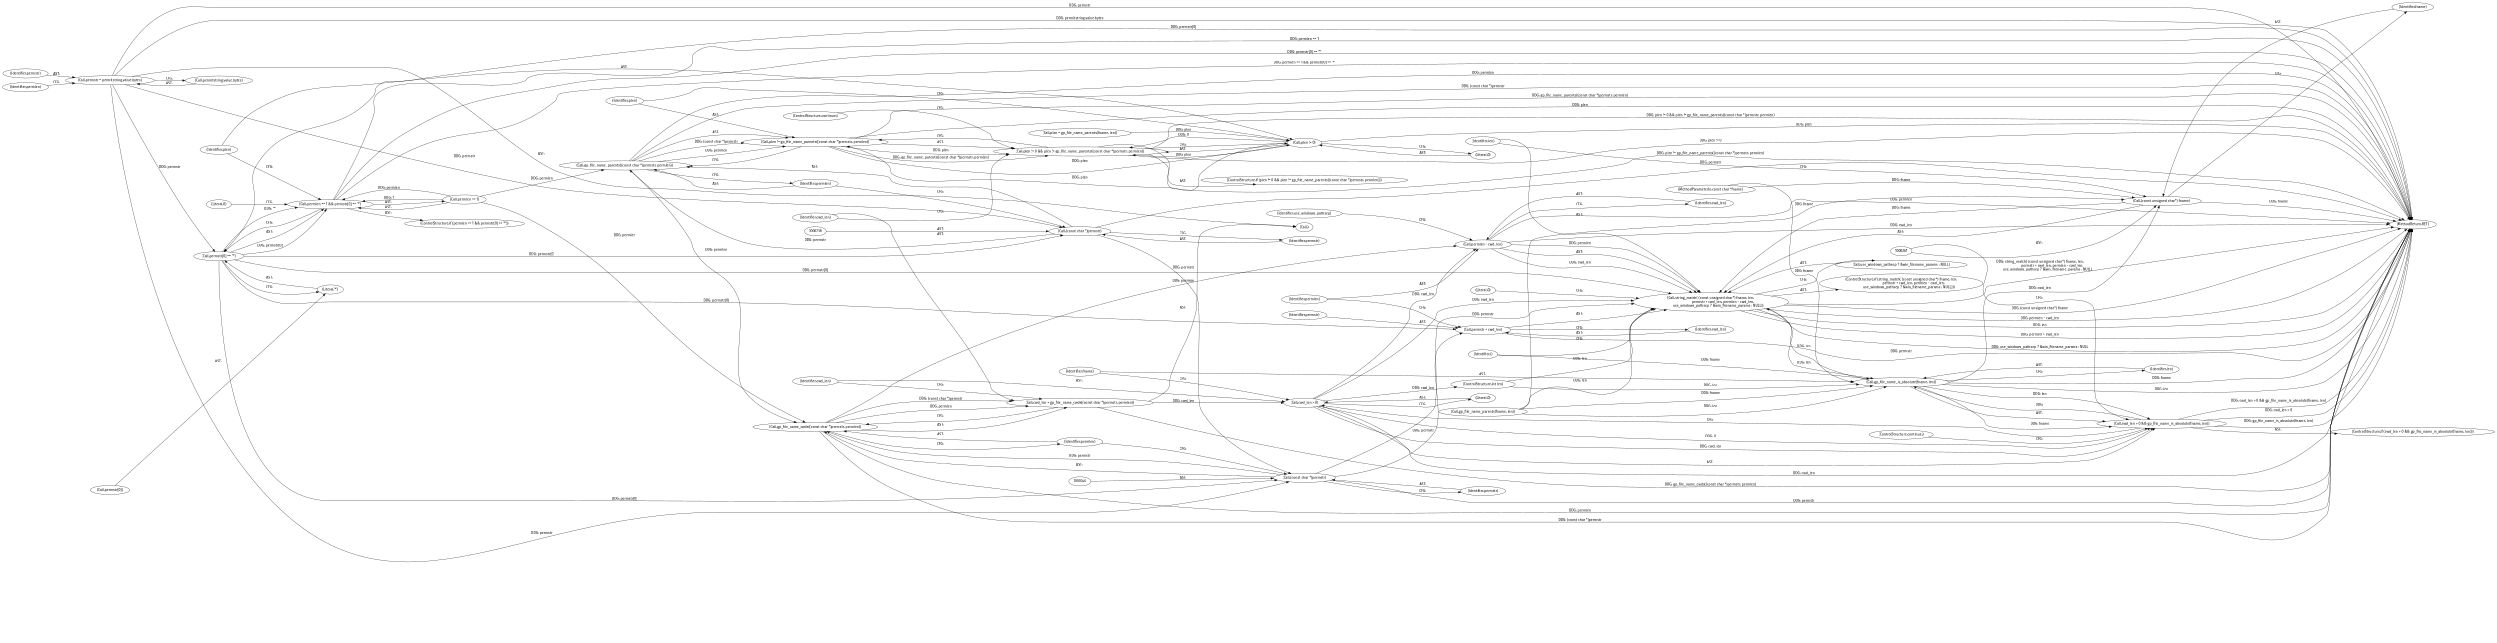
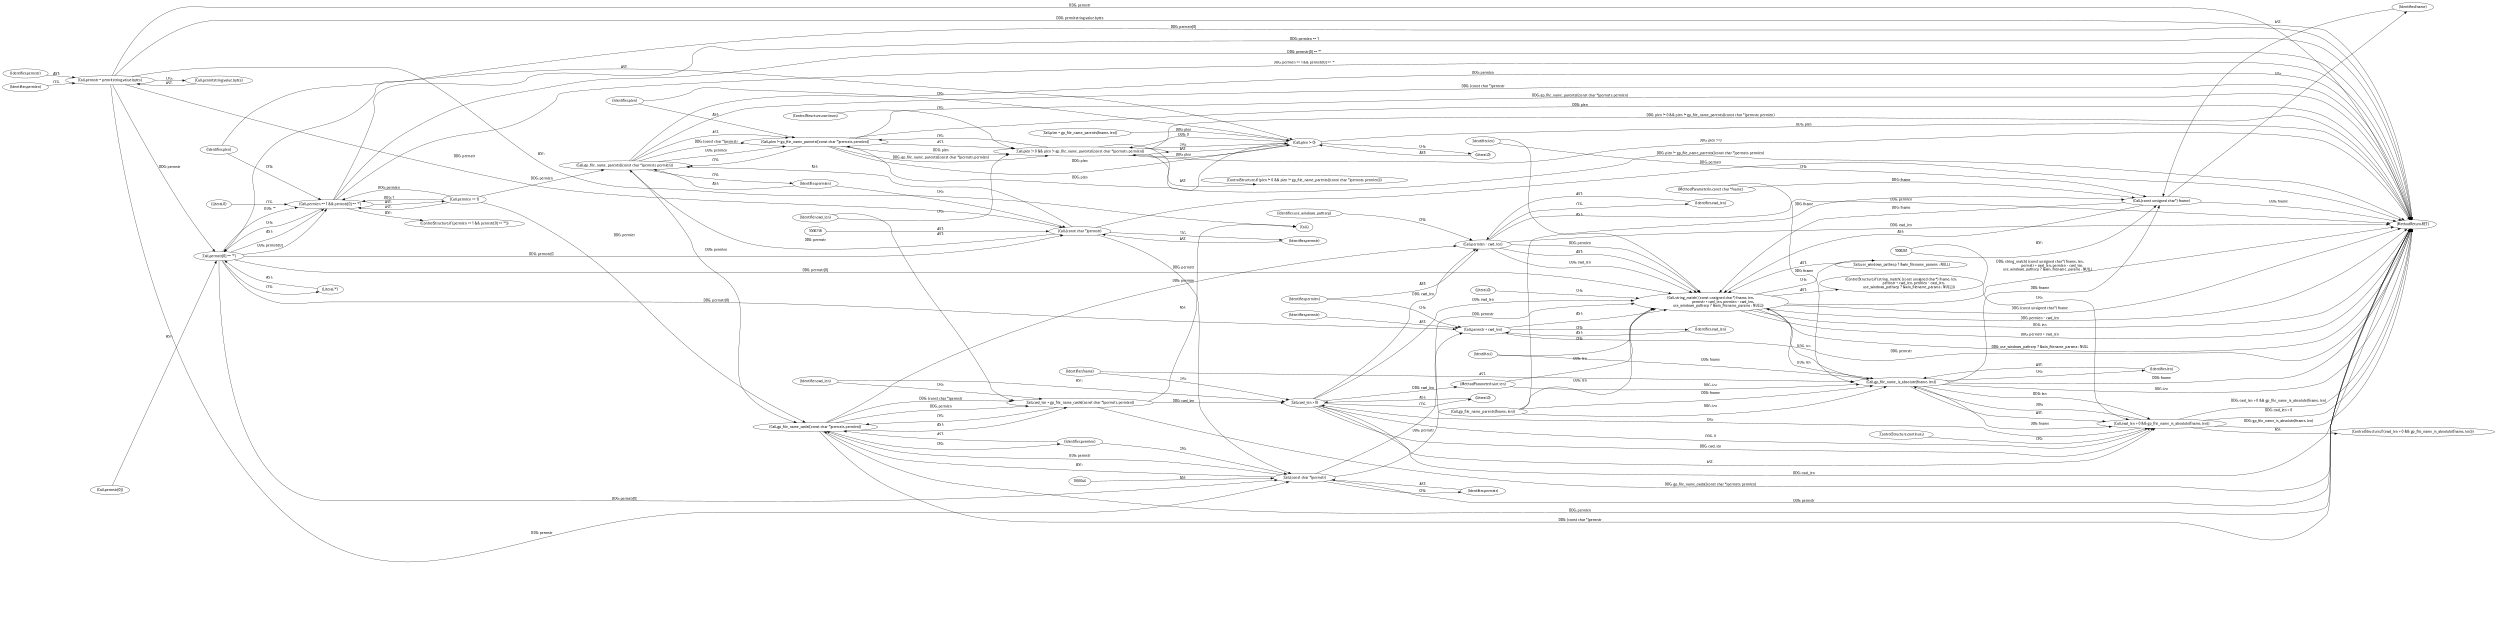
  digraph {
    fontname="Fira Sans"
    rankdir=LR
    node [fontname="Fira Sans"]
    edge [fontname="Fira Sans"]
    n1 [label="(Call,permstr[0] == '*')"]
    n2 [label="(Call,permlen == 1 && permstr[0] == '*')"]
    n3 [label="(Call,(const char *)permstr)"]
    n4 [label="(Call,string_match( (const unsigned char*) fname, len,\n                          permstr + cwd_len, permlen - cwd_len,\n                use_windows_pathsep ? &win_filename_params : NULL))"]
    n5 [label="(Call,permstr + cwd_len)"]
    n6 [label="(Call,(const char *)permstr)"]
    n7 [label="(Literal,'*')"]
    n8 [label="(MethodReturn,RET)"]
    n9 [label="(Call,permlen == 1)"]
    n10 [label="(ControlStructure,if (permlen == 1 && permstr[0] == '*'))"]
    n11 [label="(Call,gp_file_name_parents((const char *)permstr, permlen))"]
    n12 [label="(Identifier,permstr)"]
    n13 [label="(Call,gp_file_name_is_absolute(fname, len))"]
    n14 [label="(Call,use_windows_pathsep ? &win_filename_params : NULL)"]
    n15 [label="(ControlStructure,if (string_match( (const unsigned char*) fname, len,\n                          permstr + cwd_len, permlen - cwd_len,\n                use_windows_pathsep ? &win_filename_params : NULL)))"]
    n16 [label="(Identifier,cwd_len)"]
    n17 [label="(Call,gp_file_name_cwds((const char *)permstr, permlen))"]
    n18 [label="(Identifier,permstr)"]
    n19 [label="(Call,permstr = permitstring.value.bytes)"]
    n20 [label="(Call,)"]
    n21 [label="(Call,permitstring.value.bytes)"]
    n22 [label="(Call,plen != gp_file_name_parents((const char *)permstr, permlen))"]
    n23 [label="(Identifier,permlen)"]
    n24 [label="(Call,plen != 0)"]
    n25 [label="(Call,plen != 0 && plen != gp_file_name_parents((const char *)permstr, permlen))"]
    n26 [label="(Call,cwd_len = gp_file_name_cwds((const char *)permstr, permlen))"]
    n27 [label="(Call,permlen - cwd_len)"]
    n28 [label="(Identifier,permlen)"]
    n29 [label="(Literal,0)"]
    n30 [label="(ControlStructure,if (plen != 0 && plen != gp_file_name_parents((const char *)permstr, permlen)))"]
    n31 [label="(Call,cwd_len > 0)"]
    n32 [label="(Identifier,cwd_len)"]
    n33 [label="(Call,cwd_len > 0 && gp_file_name_is_absolute(fname, len))"]
    n34 [label="(Literal,0)"]
-   n35 [label="(ControlStructure,int len)"]
+   n35 [label="(MethodParameterIn,int len)"]
    n36 [label="(ControlStructure,if (cwd_len > 0 && gp_file_name_is_absolute(fname, len)))"]
    n37 [label="(Call,(const unsigned char*) fname)"]
    n38 [label="(Identifier,len)"]
    n39 [label="(Identifier,fname)"]
    n40 [label="(ControlStructure,continue;)"]
    n41 [label="(Identifier,permstr)"]
    n42 [label="(Call,permstr[0])"]
    n43 [label="(Literal,0)"]
    n44 [label="(Literal,0)"]
    n45 [label="(Identifier,fname)"]
    n46 [label="(Identifier,plen)"]
    n47 [label="(Identifier,i)"]
    n48 [label="(Identifier,permlen)"]
    n49 [label="(Call,plen = gp_file_name_parents(fname, len))"]
    n50 [label="(Identifier,permstr)"]
    n51 [label="(Identifier,plen)"]
    n52 [label="(MethodParameterIn,const char *fname)"]
    n53 [label="(Identifier,use_windows_pathsep)"]
    n54 [label="(Identifier,len)"]
    n55 [label="(Identifier,permlen)"]
    n56 [label="(Identifier,cwd_len)"]
    n57 [label="(Call,gp_file_name_parents(fname, len))"]
    n58 [label="(Identifier,cwd_len)"]
    n59 [label="(ControlStructure,continue;)"]
    1000238
    1000261
    1000246
    n1 -> n2 [label="AST: "]
    n1 -> n2 [label="DDG: permstr[0]"]
    n1 -> n2 [label="DDG: '*'"]
    n1 -> n3 [label="DDG: permstr[0]"]
    n1 -> n4 [label="DDG: permstr[0]"]
    n1 -> n5 [label="DDG: permstr[0]"]
    n1 -> n6 [label="DDG: permstr[0]"]
    n1 -> n7 [label="CFG: "]
    n2 -> n1 [label="CFG: "]
    n2 -> n8 [label="DDG: permlen == 1"]
    n2 -> n8 [label="DDG: permlen == 1 && permstr[0] == '*'"]
    n2 -> n8 [label="DDG: permstr[0] == '*'"]
    n2 -> n9 [label="AST: "]
    n2 -> n10 [label="AST: "]
    n3 -> n6 [label="DDG: permstr"]
    n3 -> n8 [label="DDG: permstr"]
    n3 -> n11 [label="AST: "]
    n3 -> n11 [label="DDG: permstr"]
    n3 -> n12 [label="CFG: "]
    n4 -> n8 [label="DDG: string_match( (const unsigned char*) fname, len,\n                          permstr + cwd_len, permlen - cwd_len,\n                use_windows_pathsep ? &win_filename_params : NULL)"]
    n4 -> n8 [label="DDG: (const unsigned char*) fname"]
    n4 -> n8 [label="DDG: permlen - cwd_len"]
    n4 -> n8 [label="DDG: len"]
    n4 -> n8 [label="DDG: permstr + cwd_len"]
    n4 -> n8 [label="DDG: use_windows_pathsep ? &win_filename_params : NULL"]
    n4 -> n13 [label="DDG: len"]
    n4 -> n14 [label="CFG: "]
    n4 -> n15 [label="AST: "]
    n5 -> n4 [label="AST: "]
    n5 -> n8 [label="DDG: permstr"]
    n5 -> n16 [label="CFG: "]
    n6 -> n4 [label="DDG: permstr"]
    n6 -> n5 [label="DDG: permstr"]
    n6 -> n8 [label="DDG: permstr"]
    n6 -> n17 [label="AST: "]
    n6 -> n17 [label="DDG: permstr"]
    n6 -> n18 [label="CFG: "]
    n7 -> n1 [label="AST: "]
    n8 -> n1 [label="DDG: permstr[0]"]
    n9 -> n2 [label="AST: "]
    n9 -> n2 [label="DDG: permlen"]
    n9 -> n2 [label="DDG: 1"]
    n9 -> n11 [label="DDG: permlen"]
    n9 -> n17 [label="DDG: permlen"]
    n11 -> n8 [label="DDG: (const char *)permstr"]
    n11 -> n8 [label="DDG: permlen"]
    n11 -> n17 [label="DDG: permlen"]
    n11 -> n22 [label="AST: "]
    n11 -> n22 [label="DDG: (const char *)permstr"]
    n11 -> n22 [label="DDG: permlen"]
    n11 -> n23 [label="CFG: "]
    n12 -> n3 [label="AST: "]
    n13 -> n4 [label="DDG: len"]
    n13 -> n8 [label="DDG: fname"]
    n13 -> n8 [label="DDG: len"]
    n13 -> n33 [label="AST: "]
    n13 -> n33 [label="DDG: fname"]
    n13 -> n33 [label="DDG: len"]
-   n13 -> n37 [label="DDG: cwd_len"]
+   n13 -> n37 [label="DDG: fname"]
    n13 -> n38 [label="CFG: "]
    n14 -> n4 [label="AST: "]
    n16 -> n5 [label="AST: "]
    n17 -> n8 [label="DDG: permlen"]
    n17 -> n8 [label="DDG: (const char *)permstr"]
    n17 -> n26 [label="AST: "]
    n17 -> n26 [label="DDG: (const char *)permstr"]
    n17 -> n26 [label="DDG: permlen"]
    n17 -> n27 [label="DDG: permlen"]
    n17 -> n28 [label="CFG: "]
    n18 -> n6 [label="AST: "]
    n19 -> n1 [label="DDG: permstr"]
    n19 -> n3 [label="DDG: permstr"]
    n19 -> n6 [label="DDG: permstr"]
    n19 -> n8 [label="DDG: permstr"]
    n19 -> n8 [label="DDG: permitstring.value.bytes"]
    n19 -> n20 [label="AST: "]
    n19 -> n21 [label="CFG: "]
    n21 -> n19 [label="AST: "]
    n22 -> n8 [label="DDG: gp_file_name_parents((const char *)permstr, permlen)"]
    n22 -> n8 [label="DDG: plen"]
    n22 -> n11 [label="CFG: "]
    n22 -> n24 [label="DDG: plen"]
    n22 -> n25 [label="AST: "]
    n22 -> n25 [label="DDG: plen"]
    n22 -> n25 [label="DDG: gp_file_name_parents((const char *)permstr, permlen)"]
    n23 -> n3 [label="CFG: "]
    n23 -> n11 [label="AST: "]
    n24 -> n8 [label="DDG: plen"]
    n24 -> n22 [label="DDG: plen"]
    n24 -> n25 [label="AST: "]
    n24 -> n25 [label="DDG: plen"]
    n24 -> n25 [label="DDG: 0"]
    n24 -> n29 [label="CFG: "]
    n25 -> n8 [label="DDG: plen != 0"]
    n25 -> n8 [label="DDG: plen != gp_file_name_parents((const char *)permstr, permlen)"]
    n25 -> n8 [label="DDG: plen != 0 && plen != gp_file_name_parents((const char *)permstr, permlen)"]
    n25 -> n22 [label="CFG: "]
    n25 -> n24 [label="CFG: "]
    n25 -> n30 [label="AST: "]
    n26 -> n8 [label="DDG: gp_file_name_cwds((const char *)permstr, permlen)"]
    n26 -> n17 [label="CFG: "]
    n26 -> n20 [label="AST: "]
    n26 -> n31 [label="DDG: cwd_len"]
    n27 -> n4 [label="AST: "]
    n27 -> n4 [label="DDG: permlen"]
    n27 -> n4 [label="DDG: cwd_len"]
    n27 -> n8 [label="DDG: cwd_len"]
    n27 -> n8 [label="DDG: permlen"]
    n27 -> n32 [label="CFG: "]
    n28 -> n6 [label="CFG: "]
    n28 -> n17 [label="AST: "]
    n29 -> n24 [label="AST: "]
    n31 -> n4 [label="DDG: cwd_len"]
    n31 -> n8 [label="DDG: cwd_len"]
    n31 -> n27 [label="DDG: cwd_len"]
    n31 -> n33 [label="AST: "]
    n31 -> n33 [label="DDG: cwd_len"]
    n31 -> n33 [label="DDG: 0"]
    n31 -> n34 [label="CFG: "]
    n31 -> n35 [label="DDG: cwd_len"]
    n32 -> n27 [label="AST: "]
    n33 -> n8 [label="DDG: cwd_len > 0"]
    n33 -> n8 [label="DDG: gp_file_name_is_absolute(fname, len)"]
    n33 -> n8 [label="DDG: cwd_len > 0 && gp_file_name_is_absolute(fname, len)"]
    n33 -> n13 [label="DDG: "]
    n33 -> n31 [label="CFG: "]
    n33 -> n36 [label="AST: "]
    n34 -> n31 [label="AST: "]
    n35 -> n4 [label="DDG: len"]
    n35 -> n13 [label="DDG: len"]
    n37 -> n4 [label="AST: "]
    n37 -> n4 [label="DDG: fname"]
    n37 -> n8 [label="DDG: fname"]
    n37 -> n39 [label="CFG: "]
    n38 -> n13 [label="AST: "]
    n39 -> n37 [label="AST: "]
    n40 -> n25 [label="CFG: "]
    n41 -> n19 [label="AST: "]
-   n42 -> n7 [label="AST: "]
+   n42 -> n1 [label="AST: "]
    n43 -> n2 [label="CFG: "]
    n44 -> n4 [label="CFG: "]
    n45 -> n13 [label="AST: "]
    n45 -> n31 [label="CFG: "]
    n46 -> n2 [label="CFG: "]
    n46 -> n24 [label="AST: "]
    n47 -> n4 [label="CFG: "]
    n47 -> n13 [label="DDG: fname"]
    n48 -> n5 [label="CFG: "]
    n48 -> n27 [label="AST: "]
    n49 -> n24 [label="DDG: plen"]
    n50 -> n5 [label="AST: "]
    n51 -> n22 [label="AST: "]
    n51 -> n24 [label="CFG: "]
    n52 -> n13 [label="DDG: fname"]
    n52 -> n37 [label="DDG: fname"]
    n53 -> n27 [label="CFG: "]
    n54 -> n4 [label="AST: "]
    n54 -> n37 [label="CFG: "]
    n55 -> n19 [label="CFG: "]
    n56 -> n26 [label="CFG: "]
    n56 -> n31 [label="AST: "]
    n57 -> n4 [label="DDG: len"]
    n57 -> n13 [label="DDG: fname"]
    n57 -> n13 [label="DDG: len"]
    n57 -> n37 [label="DDG: fname"]
    n58 -> n25 [label="CFG: "]
    n58 -> n26 [label="AST: "]
    n59 -> n33 [label="CFG: "]
    1000238 -> n3 [label="AST: "]
    1000261 -> n33 [label="CFG: "]
    1000261 -> n37 [label="AST: "]
    1000246 -> n6 [label="AST: "]
  }
